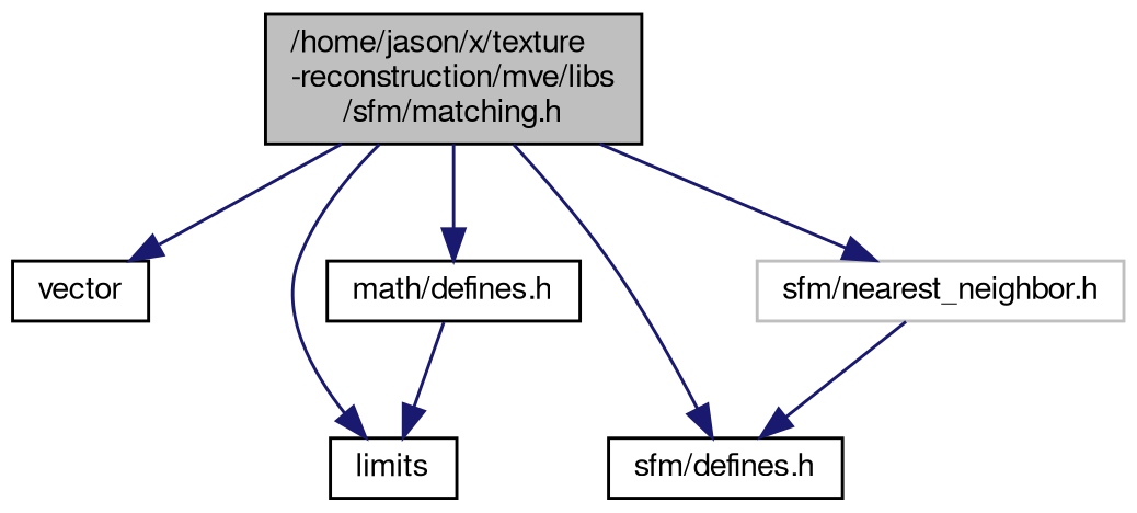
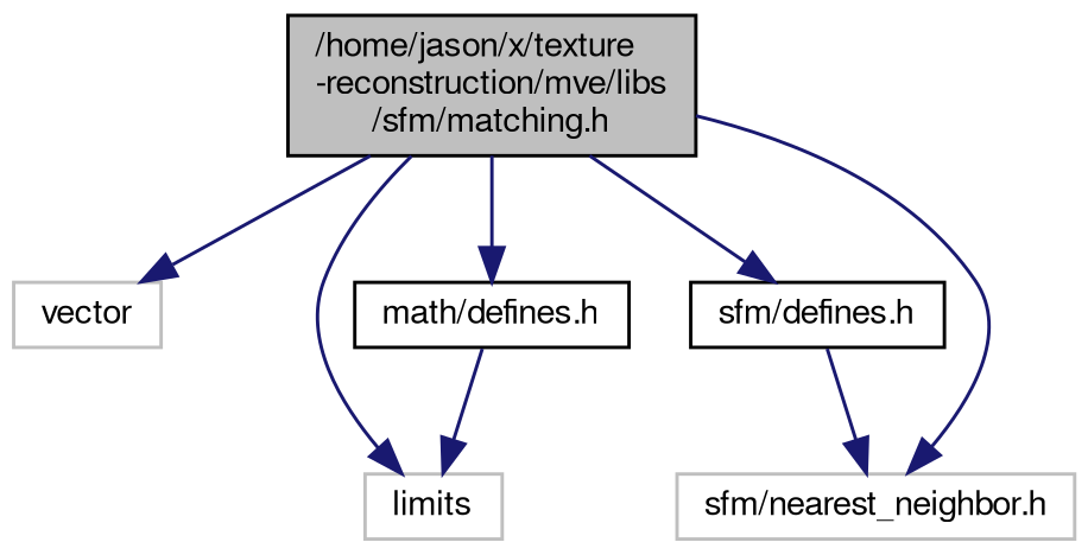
  digraph {
    node [color=black fillcolor=white fontname=FreeSans fontsize=10 shape=record style=filled]
    edge [color=midnightblue fontname=FreeSans fontsize=10 labelfontname=FreeSans labelfontsize=10 style=solid]
    n1 [fillcolor=grey75 fontcolor=black height=0.2 label="/home/jason/x/texture\l-reconstruction/mve/libs\l/sfm/matching.h" width=0.4]
-   n2 [height=0.2 label=vector width=0.4]
-   n3 [height=0.2 label=limits width=0.4]
+   n2 [color=grey75 height=0.2 label=vector width=0.4]
+   n3 [color=grey75 height=0.2 label=limits width=0.4]
    n4 [height=0.2 label="math/defines.h" width=0.4]
    n5 [height=0.2 label="sfm/defines.h" width=0.4]
    n6 [color=grey75 height=0.2 label="sfm/nearest_neighbor.h" width=0.4]
    n1 -> n2
    n1 -> n3
    n1 -> n4
    n1 -> n5
    n1 -> n6
    n4 -> n3
-   n6 -> n5
+   n5 -> n6
  }
